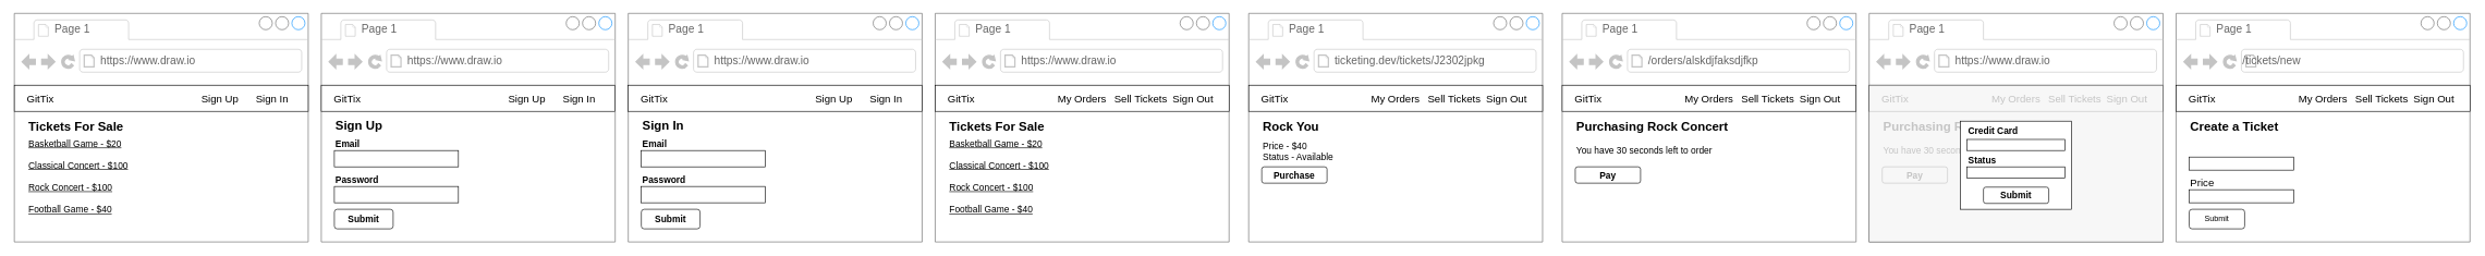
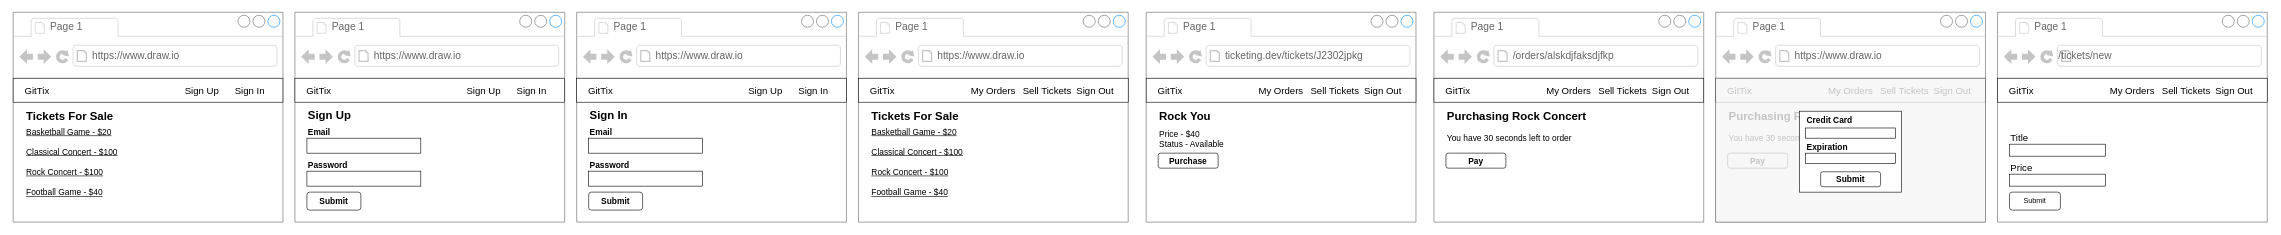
  <mxCell id="0" />
  <mxCell id="1" parent="0" />
  <mxCell id="2" value="" style="strokeWidth=1;shadow=0;dashed=0;align=center;html=1;shape=mxgraph.mockup.containers.browserWindow;rSize=0;strokeColor=#666666;strokeColor2=#008cff;strokeColor3=#c4c4c4;mainText=,;recursiveResize=0;fontSize=16;" vertex="1" parent="1"><mxGeometry x="20" y="20" width="450" height="350" as="geometry" /></mxCell>
  <mxCell id="3" value="Page 1" style="strokeWidth=1;shadow=0;dashed=0;align=center;html=1;shape=mxgraph.mockup.containers.anchor;fontSize=17;fontColor=#666666;align=left;" vertex="1" parent="2"><mxGeometry x="60" y="12" width="110" height="26" as="geometry" /></mxCell>
  <mxCell id="4" value="https://www.draw.io" style="strokeWidth=1;shadow=0;dashed=0;align=center;html=1;shape=mxgraph.mockup.containers.anchor;rSize=0;fontSize=17;fontColor=#666666;align=left;" vertex="1" parent="2"><mxGeometry x="130" y="60" width="250" height="26" as="geometry" /></mxCell>
  <mxCell id="5" value="" style="rounded=0;whiteSpace=wrap;html=1;fontSize=16;" vertex="1" parent="2"><mxGeometry y="110" width="450" height="40" as="geometry" /></mxCell>
  <mxCell id="6" value="GitTix" style="text;html=1;strokeColor=none;fillColor=none;align=center;verticalAlign=middle;whiteSpace=wrap;rounded=0;fontSize=16;" vertex="1" parent="2"><mxGeometry x="20" y="120" width="40" height="20" as="geometry" /></mxCell>
  <mxCell id="7" value="Sign In" style="text;html=1;strokeColor=none;fillColor=none;align=center;verticalAlign=middle;whiteSpace=wrap;rounded=0;fontSize=16;" vertex="1" parent="2"><mxGeometry x="360" y="120" width="70" height="20" as="geometry" /></mxCell>
  <mxCell id="8" value="Sign Up" style="text;html=1;strokeColor=none;fillColor=none;align=center;verticalAlign=middle;whiteSpace=wrap;rounded=0;fontSize=16;" vertex="1" parent="2"><mxGeometry x="280" y="120" width="70" height="20" as="geometry" /></mxCell>
  <mxCell id="9" value="Tickets For Sale" style="text;html=1;strokeColor=none;fillColor=none;align=left;verticalAlign=middle;whiteSpace=wrap;rounded=0;fontSize=19;fontStyle=1" vertex="1" parent="2"><mxGeometry x="20" y="165" width="170" height="20" as="geometry" /></mxCell>
  <mxCell id="10" value="&lt;u&gt;Basketball Game - $20&lt;br&gt;&lt;/u&gt;&lt;br&gt;&lt;u&gt;Classical Concert - $100&lt;br&gt;&lt;/u&gt;&lt;br&gt;&lt;u&gt;Rock Concert - $100&lt;br&gt;&lt;/u&gt;&lt;br&gt;&lt;u&gt;Football Game - $40&lt;/u&gt;" style="text;html=1;strokeColor=none;fillColor=none;align=left;verticalAlign=middle;whiteSpace=wrap;rounded=0;fontSize=14;fontStyle=0" vertex="1" parent="2"><mxGeometry x="20" y="210" width="240" height="80" as="geometry" /></mxCell>
  <mxCell id="11" value="" style="strokeWidth=1;shadow=0;dashed=0;align=center;html=1;shape=mxgraph.mockup.containers.browserWindow;rSize=0;strokeColor=#666666;strokeColor2=#008cff;strokeColor3=#c4c4c4;mainText=,;recursiveResize=0;fontSize=16;" vertex="1" parent="1"><mxGeometry x="490" y="20" width="450" height="350" as="geometry" /></mxCell>
  <mxCell id="12" value="Page 1" style="strokeWidth=1;shadow=0;dashed=0;align=center;html=1;shape=mxgraph.mockup.containers.anchor;fontSize=17;fontColor=#666666;align=left;" vertex="1" parent="11"><mxGeometry x="60" y="12" width="110" height="26" as="geometry" /></mxCell>
  <mxCell id="13" value="https://www.draw.io" style="strokeWidth=1;shadow=0;dashed=0;align=center;html=1;shape=mxgraph.mockup.containers.anchor;rSize=0;fontSize=17;fontColor=#666666;align=left;" vertex="1" parent="11"><mxGeometry x="130" y="60" width="250" height="26" as="geometry" /></mxCell>
  <mxCell id="14" value="" style="rounded=0;whiteSpace=wrap;html=1;fontSize=16;" vertex="1" parent="11"><mxGeometry y="110" width="450" height="40" as="geometry" /></mxCell>
  <mxCell id="15" value="GitTix" style="text;html=1;strokeColor=none;fillColor=none;align=center;verticalAlign=middle;whiteSpace=wrap;rounded=0;fontSize=16;" vertex="1" parent="11"><mxGeometry x="20" y="120" width="40" height="20" as="geometry" /></mxCell>
  <mxCell id="16" value="Sign In" style="text;html=1;strokeColor=none;fillColor=none;align=center;verticalAlign=middle;whiteSpace=wrap;rounded=0;fontSize=16;" vertex="1" parent="11"><mxGeometry x="360" y="120" width="70" height="20" as="geometry" /></mxCell>
  <mxCell id="17" value="Sign Up" style="text;html=1;strokeColor=none;fillColor=none;align=center;verticalAlign=middle;whiteSpace=wrap;rounded=0;fontSize=16;" vertex="1" parent="11"><mxGeometry x="280" y="120" width="70" height="20" as="geometry" /></mxCell>
  <mxCell id="18" value="Email" style="text;html=1;strokeColor=none;fillColor=none;align=left;verticalAlign=middle;whiteSpace=wrap;rounded=0;fontSize=14;fontStyle=1" vertex="1" parent="11"><mxGeometry x="20" y="190" width="40" height="20" as="geometry" /></mxCell>
  <mxCell id="19" value="Password" style="text;html=1;strokeColor=none;fillColor=none;align=left;verticalAlign=middle;whiteSpace=wrap;rounded=0;fontSize=14;fontStyle=1" vertex="1" parent="11"><mxGeometry x="20" y="245" width="40" height="20" as="geometry" /></mxCell>
  <mxCell id="20" value="" style="rounded=0;whiteSpace=wrap;html=1;fontSize=14;align=left;" vertex="1" parent="11"><mxGeometry x="20" y="210" width="190" height="25" as="geometry" /></mxCell>
  <mxCell id="21" value="" style="rounded=0;whiteSpace=wrap;html=1;fontSize=14;align=left;" vertex="1" parent="11"><mxGeometry x="20" y="265" width="190" height="25" as="geometry" /></mxCell>
  <mxCell id="22" value="Sign Up" style="text;html=1;strokeColor=none;fillColor=none;align=left;verticalAlign=middle;whiteSpace=wrap;rounded=0;fontSize=19;fontStyle=1" vertex="1" parent="11"><mxGeometry x="20" y="155" width="170" height="35" as="geometry" /></mxCell>
  <mxCell id="23" value="Submit" style="rounded=1;whiteSpace=wrap;html=1;fontSize=14;align=center;fontStyle=1" vertex="1" parent="11"><mxGeometry x="20" y="300" width="90" height="30" as="geometry" /></mxCell>
  <mxCell id="24" value="" style="strokeWidth=1;shadow=0;dashed=0;align=center;html=1;shape=mxgraph.mockup.containers.browserWindow;rSize=0;strokeColor=#666666;strokeColor2=#008cff;strokeColor3=#c4c4c4;mainText=,;recursiveResize=0;fontSize=16;" vertex="1" parent="1"><mxGeometry x="960" y="20" width="450" height="350" as="geometry" /></mxCell>
  <mxCell id="25" value="Page 1" style="strokeWidth=1;shadow=0;dashed=0;align=center;html=1;shape=mxgraph.mockup.containers.anchor;fontSize=17;fontColor=#666666;align=left;" vertex="1" parent="24"><mxGeometry x="60" y="12" width="110" height="26" as="geometry" /></mxCell>
  <mxCell id="26" value="https://www.draw.io" style="strokeWidth=1;shadow=0;dashed=0;align=center;html=1;shape=mxgraph.mockup.containers.anchor;rSize=0;fontSize=17;fontColor=#666666;align=left;" vertex="1" parent="24"><mxGeometry x="130" y="60" width="250" height="26" as="geometry" /></mxCell>
  <mxCell id="27" value="" style="rounded=0;whiteSpace=wrap;html=1;fontSize=16;" vertex="1" parent="24"><mxGeometry y="110" width="450" height="40" as="geometry" /></mxCell>
  <mxCell id="28" value="GitTix" style="text;html=1;strokeColor=none;fillColor=none;align=center;verticalAlign=middle;whiteSpace=wrap;rounded=0;fontSize=16;" vertex="1" parent="24"><mxGeometry x="20" y="120" width="40" height="20" as="geometry" /></mxCell>
  <mxCell id="29" value="Sign In" style="text;html=1;strokeColor=none;fillColor=none;align=center;verticalAlign=middle;whiteSpace=wrap;rounded=0;fontSize=16;" vertex="1" parent="24"><mxGeometry x="360" y="120" width="70" height="20" as="geometry" /></mxCell>
  <mxCell id="30" value="Sign Up" style="text;html=1;strokeColor=none;fillColor=none;align=center;verticalAlign=middle;whiteSpace=wrap;rounded=0;fontSize=16;" vertex="1" parent="24"><mxGeometry x="280" y="120" width="70" height="20" as="geometry" /></mxCell>
  <mxCell id="31" value="Email" style="text;html=1;strokeColor=none;fillColor=none;align=left;verticalAlign=middle;whiteSpace=wrap;rounded=0;fontSize=14;fontStyle=1" vertex="1" parent="24"><mxGeometry x="20" y="190" width="40" height="20" as="geometry" /></mxCell>
  <mxCell id="32" value="Password" style="text;html=1;strokeColor=none;fillColor=none;align=left;verticalAlign=middle;whiteSpace=wrap;rounded=0;fontSize=14;fontStyle=1" vertex="1" parent="24"><mxGeometry x="20" y="245" width="40" height="20" as="geometry" /></mxCell>
  <mxCell id="33" value="" style="rounded=0;whiteSpace=wrap;html=1;fontSize=14;align=left;" vertex="1" parent="24"><mxGeometry x="20" y="210" width="190" height="25" as="geometry" /></mxCell>
  <mxCell id="34" value="" style="rounded=0;whiteSpace=wrap;html=1;fontSize=14;align=left;" vertex="1" parent="24"><mxGeometry x="20" y="265" width="190" height="25" as="geometry" /></mxCell>
  <mxCell id="35" value="Sign In" style="text;html=1;strokeColor=none;fillColor=none;align=left;verticalAlign=middle;whiteSpace=wrap;rounded=0;fontSize=19;fontStyle=1" vertex="1" parent="24"><mxGeometry x="20" y="155" width="170" height="35" as="geometry" /></mxCell>
  <mxCell id="36" value="Submit" style="rounded=1;whiteSpace=wrap;html=1;fontSize=14;align=center;fontStyle=1" vertex="1" parent="24"><mxGeometry x="20" y="300" width="90" height="30" as="geometry" /></mxCell>
  <mxCell id="37" value="" style="strokeWidth=1;shadow=0;dashed=0;align=center;html=1;shape=mxgraph.mockup.containers.browserWindow;rSize=0;strokeColor=#666666;strokeColor2=#008cff;strokeColor3=#c4c4c4;mainText=,;recursiveResize=0;fontSize=16;" vertex="1" parent="1"><mxGeometry x="1430" y="20" width="450" height="350" as="geometry" /></mxCell>
  <mxCell id="38" value="Page 1" style="strokeWidth=1;shadow=0;dashed=0;align=center;html=1;shape=mxgraph.mockup.containers.anchor;fontSize=17;fontColor=#666666;align=left;" vertex="1" parent="37"><mxGeometry x="60" y="12" width="110" height="26" as="geometry" /></mxCell>
  <mxCell id="39" value="https://www.draw.io" style="strokeWidth=1;shadow=0;dashed=0;align=center;html=1;shape=mxgraph.mockup.containers.anchor;rSize=0;fontSize=17;fontColor=#666666;align=left;" vertex="1" parent="37"><mxGeometry x="130" y="60" width="250" height="26" as="geometry" /></mxCell>
  <mxCell id="40" value="" style="rounded=0;whiteSpace=wrap;html=1;fontSize=16;" vertex="1" parent="37"><mxGeometry y="110" width="450" height="40" as="geometry" /></mxCell>
  <mxCell id="41" value="GitTix" style="text;html=1;strokeColor=none;fillColor=none;align=center;verticalAlign=middle;whiteSpace=wrap;rounded=0;fontSize=16;" vertex="1" parent="37"><mxGeometry x="20" y="120" width="40" height="20" as="geometry" /></mxCell>
  <mxCell id="42" value="Sign Out" style="text;html=1;strokeColor=none;fillColor=none;align=center;verticalAlign=middle;whiteSpace=wrap;rounded=0;fontSize=16;" vertex="1" parent="37"><mxGeometry x="360" y="120" width="70" height="20" as="geometry" /></mxCell>
  <mxCell id="43" value="My Orders" style="text;html=1;strokeColor=none;fillColor=none;align=center;verticalAlign=middle;whiteSpace=wrap;rounded=0;fontSize=16;" vertex="1" parent="37"><mxGeometry x="170" y="120" width="110" height="20" as="geometry" /></mxCell>
  <mxCell id="44" value="Tickets For Sale" style="text;html=1;strokeColor=none;fillColor=none;align=left;verticalAlign=middle;whiteSpace=wrap;rounded=0;fontSize=19;fontStyle=1" vertex="1" parent="37"><mxGeometry x="20" y="165" width="170" height="20" as="geometry" /></mxCell>
  <mxCell id="45" value="&lt;u&gt;Basketball Game - $20&lt;br&gt;&lt;/u&gt;&lt;br&gt;&lt;u&gt;Classical Concert - $100&lt;br&gt;&lt;/u&gt;&lt;br&gt;&lt;u&gt;Rock Concert - $100&lt;br&gt;&lt;/u&gt;&lt;br&gt;&lt;u&gt;Football Game - $40&lt;/u&gt;" style="text;html=1;strokeColor=none;fillColor=none;align=left;verticalAlign=middle;whiteSpace=wrap;rounded=0;fontSize=14;fontStyle=0" vertex="1" parent="37"><mxGeometry x="20" y="210" width="240" height="80" as="geometry" /></mxCell>
  <mxCell id="46" value="Sell Tickets" style="text;html=1;strokeColor=none;fillColor=none;align=center;verticalAlign=middle;whiteSpace=wrap;rounded=0;fontSize=16;" vertex="1" parent="37"><mxGeometry x="260" y="120" width="110" height="20" as="geometry" /></mxCell>
  <mxCell id="47" value="" style="strokeWidth=1;shadow=0;dashed=0;align=center;html=1;shape=mxgraph.mockup.containers.browserWindow;rSize=0;strokeColor=#666666;strokeColor2=#008cff;strokeColor3=#c4c4c4;mainText=,;recursiveResize=0;fontSize=16;" vertex="1" parent="1"><mxGeometry x="1910" y="20" width="450" height="350" as="geometry" /></mxCell>
  <mxCell id="48" value="Page 1" style="strokeWidth=1;shadow=0;dashed=0;align=center;html=1;shape=mxgraph.mockup.containers.anchor;fontSize=17;fontColor=#666666;align=left;" vertex="1" parent="47"><mxGeometry x="60" y="12" width="110" height="26" as="geometry" /></mxCell>
  <mxCell id="49" value="ticketing.dev/tickets/J2302jpkg" style="strokeWidth=1;shadow=0;dashed=0;align=center;html=1;shape=mxgraph.mockup.containers.anchor;rSize=0;fontSize=17;fontColor=#666666;align=left;" vertex="1" parent="47"><mxGeometry x="130" y="60" width="250" height="26" as="geometry" /></mxCell>
  <mxCell id="50" value="" style="rounded=0;whiteSpace=wrap;html=1;fontSize=16;" vertex="1" parent="47"><mxGeometry y="110" width="450" height="40" as="geometry" /></mxCell>
  <mxCell id="51" value="GitTix" style="text;html=1;strokeColor=none;fillColor=none;align=center;verticalAlign=middle;whiteSpace=wrap;rounded=0;fontSize=16;" vertex="1" parent="47"><mxGeometry x="20" y="120" width="40" height="20" as="geometry" /></mxCell>
  <mxCell id="52" value="Sign Out" style="text;html=1;strokeColor=none;fillColor=none;align=center;verticalAlign=middle;whiteSpace=wrap;rounded=0;fontSize=16;" vertex="1" parent="47"><mxGeometry x="360" y="120" width="70" height="20" as="geometry" /></mxCell>
  <mxCell id="53" value="My Orders" style="text;html=1;strokeColor=none;fillColor=none;align=center;verticalAlign=middle;whiteSpace=wrap;rounded=0;fontSize=16;" vertex="1" parent="47"><mxGeometry x="170" y="120" width="110" height="20" as="geometry" /></mxCell>
  <mxCell id="54" value="Rock You" style="text;html=1;strokeColor=none;fillColor=none;align=left;verticalAlign=middle;whiteSpace=wrap;rounded=0;fontSize=19;fontStyle=1" vertex="1" parent="47"><mxGeometry x="20" y="165" width="170" height="20" as="geometry" /></mxCell>
  <mxCell id="55" value="Price - $40&lt;br&gt;Status - Available&lt;br&gt;&lt;br&gt;" style="text;html=1;strokeColor=none;fillColor=none;align=left;verticalAlign=middle;whiteSpace=wrap;rounded=0;fontSize=14;fontStyle=0" vertex="1" parent="47"><mxGeometry x="20" y="180" width="240" height="80" as="geometry" /></mxCell>
  <mxCell id="56" value="Sell Tickets" style="text;html=1;strokeColor=none;fillColor=none;align=center;verticalAlign=middle;whiteSpace=wrap;rounded=0;fontSize=16;" vertex="1" parent="47"><mxGeometry x="260" y="120" width="110" height="20" as="geometry" /></mxCell>
  <mxCell id="57" value="Purchase" style="rounded=1;whiteSpace=wrap;html=1;fontSize=14;align=center;fontStyle=1" vertex="1" parent="47"><mxGeometry x="20" y="235" width="100" height="25" as="geometry" /></mxCell>
  <mxCell id="58" value="" style="strokeWidth=1;shadow=0;dashed=0;align=center;html=1;shape=mxgraph.mockup.containers.browserWindow;rSize=0;strokeColor=#666666;strokeColor2=#008cff;strokeColor3=#c4c4c4;mainText=,;recursiveResize=0;fontSize=16;" vertex="1" parent="1"><mxGeometry x="2390" y="20" width="450" height="350" as="geometry" /></mxCell>
  <mxCell id="59" value="Page 1" style="strokeWidth=1;shadow=0;dashed=0;align=center;html=1;shape=mxgraph.mockup.containers.anchor;fontSize=17;fontColor=#666666;align=left;" vertex="1" parent="58"><mxGeometry x="60" y="12" width="110" height="26" as="geometry" /></mxCell>
  <mxCell id="60" value="/orders/alskdjfaksdjfkp" style="strokeWidth=1;shadow=0;dashed=0;align=center;html=1;shape=mxgraph.mockup.containers.anchor;rSize=0;fontSize=17;fontColor=#666666;align=left;" vertex="1" parent="58"><mxGeometry x="130" y="60" width="250" height="26" as="geometry" /></mxCell>
  <mxCell id="61" value="" style="rounded=0;whiteSpace=wrap;html=1;fontSize=16;" vertex="1" parent="58"><mxGeometry y="110" width="450" height="40" as="geometry" /></mxCell>
  <mxCell id="62" value="GitTix" style="text;html=1;strokeColor=none;fillColor=none;align=center;verticalAlign=middle;whiteSpace=wrap;rounded=0;fontSize=16;" vertex="1" parent="58"><mxGeometry x="20" y="120" width="40" height="20" as="geometry" /></mxCell>
  <mxCell id="63" value="Sign Out" style="text;html=1;strokeColor=none;fillColor=none;align=center;verticalAlign=middle;whiteSpace=wrap;rounded=0;fontSize=16;" vertex="1" parent="58"><mxGeometry x="360" y="120" width="70" height="20" as="geometry" /></mxCell>
  <mxCell id="64" value="My Orders" style="text;html=1;strokeColor=none;fillColor=none;align=center;verticalAlign=middle;whiteSpace=wrap;rounded=0;fontSize=16;" vertex="1" parent="58"><mxGeometry x="170" y="120" width="110" height="20" as="geometry" /></mxCell>
  <mxCell id="65" value="Purchasing Rock Concert" style="text;html=1;strokeColor=none;fillColor=none;align=left;verticalAlign=middle;whiteSpace=wrap;rounded=0;fontSize=19;fontStyle=1" vertex="1" parent="58"><mxGeometry x="20" y="165" width="290" height="20" as="geometry" /></mxCell>
  <mxCell id="66" value="Sell Tickets" style="text;html=1;strokeColor=none;fillColor=none;align=center;verticalAlign=middle;whiteSpace=wrap;rounded=0;fontSize=16;" vertex="1" parent="58"><mxGeometry x="260" y="120" width="110" height="20" as="geometry" /></mxCell>
  <mxCell id="67" value="Pay" style="rounded=1;whiteSpace=wrap;html=1;fontSize=14;align=center;fontStyle=1" vertex="1" parent="58"><mxGeometry x="20" y="235" width="100" height="25" as="geometry" /></mxCell>
  <mxCell id="68" value="You have 30 seconds left to order" style="text;html=1;strokeColor=none;fillColor=none;align=left;verticalAlign=middle;whiteSpace=wrap;rounded=0;fontSize=14;" vertex="1" parent="58"><mxGeometry x="20" y="200" width="260" height="20" as="geometry" /></mxCell>
  <mxCell id="69" value="" style="strokeWidth=1;shadow=0;dashed=0;align=center;html=1;shape=mxgraph.mockup.containers.browserWindow;rSize=0;strokeColor=#666666;strokeColor2=#008cff;strokeColor3=#c4c4c4;mainText=,;recursiveResize=0;fontSize=16;" vertex="1" parent="1"><mxGeometry x="2860" y="20" width="450" height="350" as="geometry" /></mxCell>
  <mxCell id="70" value="Page 1" style="strokeWidth=1;shadow=0;dashed=0;align=center;html=1;shape=mxgraph.mockup.containers.anchor;fontSize=17;fontColor=#666666;align=left;" vertex="1" parent="69"><mxGeometry x="60" y="12" width="110" height="26" as="geometry" /></mxCell>
  <mxCell id="71" value="https://www.draw.io" style="strokeWidth=1;shadow=0;dashed=0;align=center;html=1;shape=mxgraph.mockup.containers.anchor;rSize=0;fontSize=17;fontColor=#666666;align=left;" vertex="1" parent="69"><mxGeometry x="130" y="60" width="250" height="26" as="geometry" /></mxCell>
  <mxCell id="72" value="" style="rounded=0;whiteSpace=wrap;html=1;fontSize=16;" vertex="1" parent="69"><mxGeometry y="110" width="450" height="40" as="geometry" /></mxCell>
  <mxCell id="73" value="GitTix" style="text;html=1;strokeColor=none;fillColor=none;align=center;verticalAlign=middle;whiteSpace=wrap;rounded=0;fontSize=16;" vertex="1" parent="69"><mxGeometry x="20" y="120" width="40" height="20" as="geometry" /></mxCell>
  <mxCell id="74" value="Sign Out" style="text;html=1;strokeColor=none;fillColor=none;align=center;verticalAlign=middle;whiteSpace=wrap;rounded=0;fontSize=16;" vertex="1" parent="69"><mxGeometry x="360" y="120" width="70" height="20" as="geometry" /></mxCell>
  <mxCell id="75" value="My Orders" style="text;html=1;strokeColor=none;fillColor=none;align=center;verticalAlign=middle;whiteSpace=wrap;rounded=0;fontSize=16;" vertex="1" parent="69"><mxGeometry x="170" y="120" width="110" height="20" as="geometry" /></mxCell>
  <mxCell id="76" value="Purchasing Rock Concert" style="text;html=1;strokeColor=none;fillColor=none;align=left;verticalAlign=middle;whiteSpace=wrap;rounded=0;fontSize=19;fontStyle=1" vertex="1" parent="69"><mxGeometry x="20" y="165" width="290" height="20" as="geometry" /></mxCell>
  <mxCell id="77" value="Sell Tickets" style="text;html=1;strokeColor=none;fillColor=none;align=center;verticalAlign=middle;whiteSpace=wrap;rounded=0;fontSize=16;" vertex="1" parent="69"><mxGeometry x="260" y="120" width="110" height="20" as="geometry" /></mxCell>
  <mxCell id="78" value="Pay" style="rounded=1;whiteSpace=wrap;html=1;fontSize=14;align=center;fontStyle=1" vertex="1" parent="69"><mxGeometry x="20" y="235" width="100" height="25" as="geometry" /></mxCell>
  <mxCell id="79" value="You have 30 seconds left to order" style="text;html=1;strokeColor=none;fillColor=none;align=left;verticalAlign=middle;whiteSpace=wrap;rounded=0;fontSize=14;" vertex="1" parent="69"><mxGeometry x="20" y="200" width="260" height="20" as="geometry" /></mxCell>
  <mxCell id="80" value="" style="rounded=0;whiteSpace=wrap;html=1;fontSize=14;align=left;fillColor=#f5f5f5;strokeColor=#666666;fontColor=#333333;opacity=80;" vertex="1" parent="69"><mxGeometry y="110" width="450" height="240" as="geometry" /></mxCell>
  <mxCell id="81" value="" style="rounded=0;whiteSpace=wrap;html=1;fontSize=14;align=left;" vertex="1" parent="69"><mxGeometry x="140" y="165" width="170" height="135" as="geometry" /></mxCell>
  <mxCell id="82" value="Credit Card" style="text;html=1;strokeColor=none;fillColor=none;align=left;verticalAlign=middle;whiteSpace=wrap;rounded=0;fontSize=14;fontStyle=1" vertex="1" parent="69"><mxGeometry x="150" y="170" width="120" height="20" as="geometry" /></mxCell>
  <mxCell id="83" value="" style="rounded=0;whiteSpace=wrap;html=1;fontSize=14;align=left;" vertex="1" parent="69"><mxGeometry x="150" y="193" width="150" height="17" as="geometry" /></mxCell>
- <mxCell id="84" value="Status" style="text;html=1;strokeColor=none;fillColor=none;align=left;verticalAlign=middle;whiteSpace=wrap;rounded=0;fontSize=14;fontStyle=1" vertex="1" parent="69"><mxGeometry x="150" y="215" width="120" height="20" as="geometry" /></mxCell>
+ <mxCell id="84" value="Expiration" style="text;html=1;strokeColor=none;fillColor=none;align=left;verticalAlign=middle;whiteSpace=wrap;rounded=0;fontSize=14;fontStyle=1" vertex="1" parent="69"><mxGeometry x="150" y="215" width="120" height="20" as="geometry" /></mxCell>
  <mxCell id="85" value="" style="rounded=0;whiteSpace=wrap;html=1;fontSize=14;align=left;" vertex="1" parent="69"><mxGeometry x="150" y="235" width="150" height="17" as="geometry" /></mxCell>
  <mxCell id="86" value="Submit" style="rounded=1;whiteSpace=wrap;html=1;fontSize=14;align=center;fontStyle=1" vertex="1" parent="69"><mxGeometry x="175" y="266" width="100" height="25" as="geometry" /></mxCell>
  <mxCell id="87" value="" style="strokeWidth=1;shadow=0;dashed=0;align=center;html=1;shape=mxgraph.mockup.containers.browserWindow;rSize=0;strokeColor=#666666;strokeColor2=#008cff;strokeColor3=#c4c4c4;mainText=,;recursiveResize=0;fontSize=16;" vertex="1" parent="1"><mxGeometry x="3330" y="20" width="450" height="350" as="geometry" /></mxCell>
  <mxCell id="88" value="Page 1" style="strokeWidth=1;shadow=0;dashed=0;align=center;html=1;shape=mxgraph.mockup.containers.anchor;fontSize=17;fontColor=#666666;align=left;" vertex="1" parent="87"><mxGeometry x="60" y="12" width="110" height="26" as="geometry" /></mxCell>
  <mxCell id="89" value="/tickets/new" style="strokeWidth=1;shadow=0;dashed=0;align=center;html=1;shape=mxgraph.mockup.containers.anchor;rSize=0;fontSize=17;fontColor=#666666;align=left;" vertex="1" parent="87"><mxGeometry x="100" y="60" width="250" height="26" as="geometry" /></mxCell>
  <mxCell id="90" value="" style="rounded=0;whiteSpace=wrap;html=1;fontSize=16;" vertex="1" parent="87"><mxGeometry y="110" width="450" height="40" as="geometry" /></mxCell>
  <mxCell id="91" value="GitTix" style="text;html=1;strokeColor=none;fillColor=none;align=center;verticalAlign=middle;whiteSpace=wrap;rounded=0;fontSize=16;" vertex="1" parent="87"><mxGeometry x="20" y="120" width="40" height="20" as="geometry" /></mxCell>
  <mxCell id="92" value="Sign Out" style="text;html=1;strokeColor=none;fillColor=none;align=center;verticalAlign=middle;whiteSpace=wrap;rounded=0;fontSize=16;" vertex="1" parent="87"><mxGeometry x="360" y="120" width="70" height="20" as="geometry" /></mxCell>
  <mxCell id="93" value="My Orders" style="text;html=1;strokeColor=none;fillColor=none;align=center;verticalAlign=middle;whiteSpace=wrap;rounded=0;fontSize=16;" vertex="1" parent="87"><mxGeometry x="170" y="120" width="110" height="20" as="geometry" /></mxCell>
- <mxCell id="94" value="Create a Ticket" style="text;html=1;strokeColor=none;fillColor=none;align=left;verticalAlign=middle;whiteSpace=wrap;rounded=0;fontSize=19;fontStyle=1" vertex="1" parent="87"><mxGeometry x="20" y="165" width="170" height="20" as="geometry" /></mxCell>
  <mxCell id="95" value="Sell Tickets" style="text;html=1;strokeColor=none;fillColor=none;align=center;verticalAlign=middle;whiteSpace=wrap;rounded=0;fontSize=16;" vertex="1" parent="87"><mxGeometry x="260" y="120" width="110" height="20" as="geometry" /></mxCell>
+ <mxCell id="96" value="Title" style="text;html=1;strokeColor=none;fillColor=none;align=left;verticalAlign=middle;whiteSpace=wrap;rounded=0;fontSize=16;" vertex="1" parent="87"><mxGeometry x="20" y="200" width="110" height="20" as="geometry" /></mxCell>
  <mxCell id="97" value="Price" style="text;html=1;strokeColor=none;fillColor=none;align=left;verticalAlign=middle;whiteSpace=wrap;rounded=0;fontSize=16;" vertex="1" parent="87"><mxGeometry x="20" y="250" width="110" height="20" as="geometry" /></mxCell>
  <mxCell id="98" value="" style="rounded=0;whiteSpace=wrap;html=1;align=left;" vertex="1" parent="87"><mxGeometry x="20" y="220" width="160" height="20" as="geometry" /></mxCell>
  <mxCell id="99" value="" style="rounded=0;whiteSpace=wrap;html=1;align=left;" vertex="1" parent="87"><mxGeometry x="20" y="270" width="160" height="20" as="geometry" /></mxCell>
  <mxCell id="100" value="Submit" style="rounded=1;whiteSpace=wrap;html=1;align=center;" vertex="1" parent="87"><mxGeometry x="20" y="300" width="85" height="30" as="geometry" /></mxCell>
